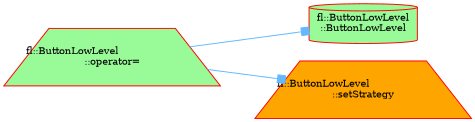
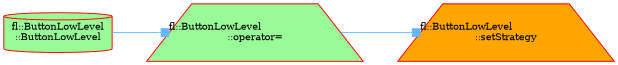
  digraph {
    fontname="DejaVu Serif"
    rankdir=LR
    node [color=red fillcolor=palegreen fontname="DejaVu Serif" fontsize=10 shape=trapezium style=filled]
    edge [arrowhead=box color=steelblue1 fontname="DejaVu Serif" fontsize=10 labelfontname=Helvetica labelfontsize=10 style=solid]
    n1 [fontcolor=black height=0.2 label="fl::ButtonLowLevel\l::operator=" width=0.4]
    n2 [height=0.2 label="fl::ButtonLowLevel\l::ButtonLowLevel" shape=cylinder width=0.4]
    n3 [fillcolor=orange height=0.2 label="fl::ButtonLowLevel\l::setStrategy" width=0.4]
-   n1 -> n2
+   n2 -> n1
    n1 -> n3
  }
